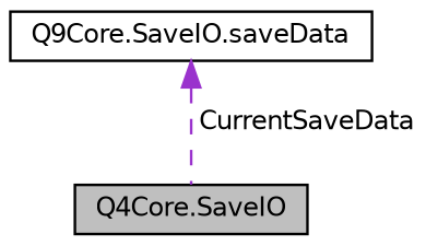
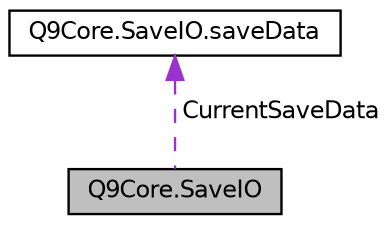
  digraph {
    node [color=black fontname=Helvetica fontsize=10 shape=record style=filled]
-   n1 [fillcolor=grey75 fontcolor=black height=0.2 label="Q4Core.SaveIO" width=0.4]
+   n1 [fillcolor=grey75 fontcolor=black height=0.2 label="Q9Core.SaveIO" width=0.4]
    n2 [fillcolor=white height=0.2 label="Q9Core.SaveIO.saveData" width=0.4]
    n2 -> n1 [color=darkorchid3 dir=back fontname=Helvetica fontsize=10 label=" CurrentSaveData" labelfontname=Helvetica labelfontsize=10 style=dashed]
  }
